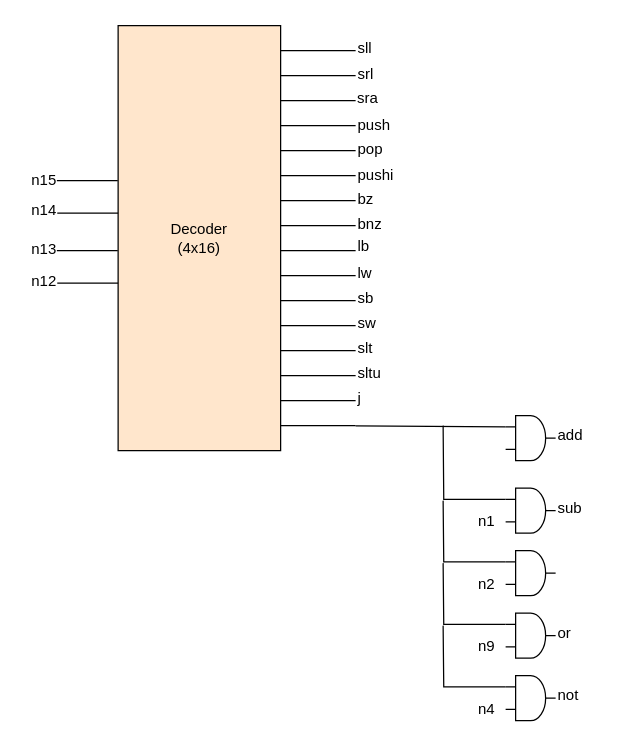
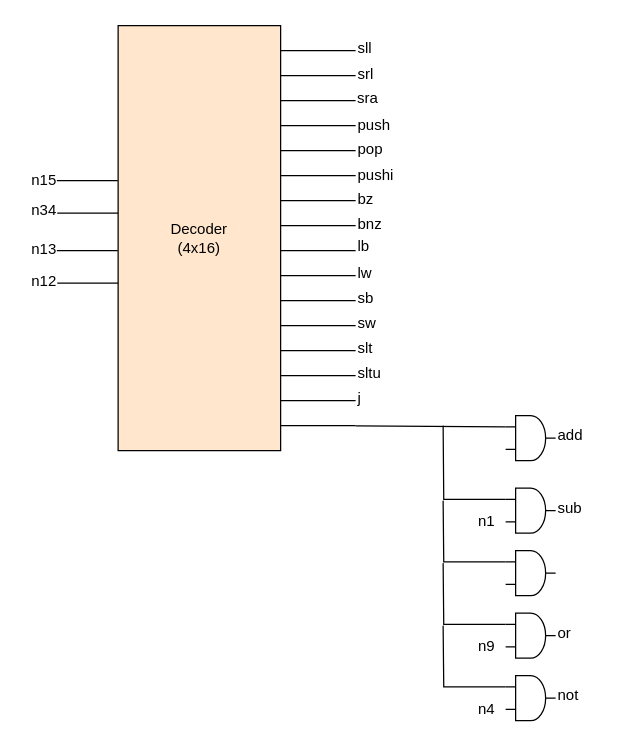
  <mxCell id="0" />
  <mxCell id="1" parent="0" />
  <mxCell id="2" value="Decoder&lt;br&gt;(4x16)" style="rounded=0;whiteSpace=wrap;html=1;fillColor=#ffe6cc;" parent="1" vertex="1"><mxGeometry x="94" y="20" width="130" height="340" as="geometry" /></mxCell>
  <mxCell id="3" value="" style="endArrow=none;html=1;rounded=0;entryX=-0.01;entryY=0.285;entryDx=0;entryDy=0;entryPerimeter=0;" parent="1" edge="1"><mxGeometry width="50" height="50" relative="1" as="geometry"><mxPoint x="45" y="144" as="sourcePoint" /><mxPoint x="93.7" y="144.05" as="targetPoint" /></mxGeometry></mxCell>
  <mxCell id="4" value="" style="endArrow=none;html=1;rounded=0;entryX=-0.01;entryY=0.285;entryDx=0;entryDy=0;entryPerimeter=0;" parent="1" edge="1"><mxGeometry width="50" height="50" relative="1" as="geometry"><mxPoint x="45.3" y="170" as="sourcePoint" /><mxPoint x="94" y="170.05" as="targetPoint" /></mxGeometry></mxCell>
  <mxCell id="5" value="" style="endArrow=none;html=1;rounded=0;entryX=-0.01;entryY=0.285;entryDx=0;entryDy=0;entryPerimeter=0;" parent="1" edge="1"><mxGeometry width="50" height="50" relative="1" as="geometry"><mxPoint x="45" y="200" as="sourcePoint" /><mxPoint x="93.7" y="200.05" as="targetPoint" /></mxGeometry></mxCell>
  <mxCell id="6" value="" style="endArrow=none;html=1;rounded=0;entryX=-0.01;entryY=0.285;entryDx=0;entryDy=0;entryPerimeter=0;" parent="1" edge="1"><mxGeometry width="50" height="50" relative="1" as="geometry"><mxPoint x="45.3" y="226" as="sourcePoint" /><mxPoint x="94" y="226.05" as="targetPoint" /></mxGeometry></mxCell>
  <mxCell id="7" value="" style="endArrow=none;html=1;rounded=0;" parent="1" edge="1"><mxGeometry width="50" height="50" relative="1" as="geometry"><mxPoint x="224" y="40" as="sourcePoint" /><mxPoint x="284" y="40" as="targetPoint" /></mxGeometry></mxCell>
  <mxCell id="8" value="" style="endArrow=none;html=1;rounded=0;" parent="1" edge="1"><mxGeometry width="50" height="50" relative="1" as="geometry"><mxPoint x="224" y="60" as="sourcePoint" /><mxPoint x="284" y="60" as="targetPoint" /></mxGeometry></mxCell>
  <mxCell id="9" value="" style="endArrow=none;html=1;rounded=0;" parent="1" edge="1"><mxGeometry width="50" height="50" relative="1" as="geometry"><mxPoint x="224" y="80" as="sourcePoint" /><mxPoint x="284" y="80" as="targetPoint" /></mxGeometry></mxCell>
  <mxCell id="10" value="" style="endArrow=none;html=1;rounded=0;" parent="1" edge="1"><mxGeometry width="50" height="50" relative="1" as="geometry"><mxPoint x="224" y="100" as="sourcePoint" /><mxPoint x="284" y="100" as="targetPoint" /></mxGeometry></mxCell>
  <mxCell id="11" value="" style="endArrow=none;html=1;rounded=0;" parent="1" edge="1"><mxGeometry width="50" height="50" relative="1" as="geometry"><mxPoint x="224" y="120" as="sourcePoint" /><mxPoint x="284" y="120" as="targetPoint" /></mxGeometry></mxCell>
  <mxCell id="12" value="" style="endArrow=none;html=1;rounded=0;" parent="1" edge="1"><mxGeometry width="50" height="50" relative="1" as="geometry"><mxPoint x="224" y="140" as="sourcePoint" /><mxPoint x="284" y="140" as="targetPoint" /></mxGeometry></mxCell>
  <mxCell id="13" value="" style="endArrow=none;html=1;rounded=0;" parent="1" edge="1"><mxGeometry width="50" height="50" relative="1" as="geometry"><mxPoint x="224" y="160" as="sourcePoint" /><mxPoint x="284" y="160" as="targetPoint" /></mxGeometry></mxCell>
  <mxCell id="14" value="" style="endArrow=none;html=1;rounded=0;" parent="1" edge="1"><mxGeometry width="50" height="50" relative="1" as="geometry"><mxPoint x="224" y="180" as="sourcePoint" /><mxPoint x="284" y="180" as="targetPoint" /></mxGeometry></mxCell>
  <mxCell id="15" value="" style="endArrow=none;html=1;rounded=0;" parent="1" edge="1"><mxGeometry width="50" height="50" relative="1" as="geometry"><mxPoint x="224" y="200" as="sourcePoint" /><mxPoint x="284" y="200" as="targetPoint" /></mxGeometry></mxCell>
  <mxCell id="16" value="" style="endArrow=none;html=1;rounded=0;" parent="1" edge="1"><mxGeometry width="50" height="50" relative="1" as="geometry"><mxPoint x="224" y="220" as="sourcePoint" /><mxPoint x="284" y="220" as="targetPoint" /></mxGeometry></mxCell>
  <mxCell id="17" value="" style="endArrow=none;html=1;rounded=0;" parent="1" edge="1"><mxGeometry width="50" height="50" relative="1" as="geometry"><mxPoint x="224" y="240" as="sourcePoint" /><mxPoint x="284" y="240" as="targetPoint" /></mxGeometry></mxCell>
  <mxCell id="18" value="" style="endArrow=none;html=1;rounded=0;" parent="1" edge="1"><mxGeometry width="50" height="50" relative="1" as="geometry"><mxPoint x="224" y="260" as="sourcePoint" /><mxPoint x="284" y="260" as="targetPoint" /></mxGeometry></mxCell>
  <mxCell id="19" value="" style="endArrow=none;html=1;rounded=0;" parent="1" edge="1"><mxGeometry width="50" height="50" relative="1" as="geometry"><mxPoint x="224" y="280" as="sourcePoint" /><mxPoint x="284" y="280" as="targetPoint" /></mxGeometry></mxCell>
  <mxCell id="20" value="" style="endArrow=none;html=1;rounded=0;" parent="1" edge="1"><mxGeometry width="50" height="50" relative="1" as="geometry"><mxPoint x="224" y="300" as="sourcePoint" /><mxPoint x="284" y="300" as="targetPoint" /></mxGeometry></mxCell>
  <mxCell id="21" value="" style="endArrow=none;html=1;rounded=0;" parent="1" edge="1"><mxGeometry width="50" height="50" relative="1" as="geometry"><mxPoint x="224" y="320" as="sourcePoint" /><mxPoint x="284" y="320" as="targetPoint" /></mxGeometry></mxCell>
  <mxCell id="22" value="" style="endArrow=none;html=1;rounded=0;" parent="1" edge="1"><mxGeometry width="50" height="50" relative="1" as="geometry"><mxPoint x="224" y="340" as="sourcePoint" /><mxPoint x="284" y="340" as="targetPoint" /></mxGeometry></mxCell>
  <mxCell id="23" value="n15" style="text;html=1;strokeColor=none;fillColor=none;align=center;verticalAlign=middle;whiteSpace=wrap;rounded=0;" parent="1" vertex="1"><mxGeometry x="20" y="129" width="30" height="30" as="geometry" /></mxCell>
- <mxCell id="24" value="n14" style="text;html=1;strokeColor=none;fillColor=none;align=center;verticalAlign=middle;whiteSpace=wrap;rounded=0;" parent="1" vertex="1"><mxGeometry x="20" y="148" width="30" height="39" as="geometry" /></mxCell>
+ <mxCell id="24" value="n34" style="text;html=1;strokeColor=none;fillColor=none;align=center;verticalAlign=middle;whiteSpace=wrap;rounded=0;" parent="1" vertex="1"><mxGeometry x="20" y="148" width="30" height="39" as="geometry" /></mxCell>
  <mxCell id="25" value="n13" style="text;html=1;strokeColor=none;fillColor=none;align=center;verticalAlign=middle;whiteSpace=wrap;rounded=0;" parent="1" vertex="1"><mxGeometry x="20" y="184" width="30" height="30" as="geometry" /></mxCell>
  <mxCell id="26" value="n12" style="text;html=1;strokeColor=none;fillColor=none;align=center;verticalAlign=middle;whiteSpace=wrap;rounded=0;" parent="1" vertex="1"><mxGeometry x="20" y="210" width="30" height="30" as="geometry" /></mxCell>
  <mxCell id="27" value="sll" style="text;html=1;strokeColor=none;fillColor=none;align=left;verticalAlign=middle;whiteSpace=wrap;rounded=0;" parent="1" vertex="1"><mxGeometry x="284" y="30" width="20" height="16" as="geometry" /></mxCell>
  <mxCell id="28" value="srl" style="text;html=1;strokeColor=none;fillColor=none;align=left;verticalAlign=middle;whiteSpace=wrap;rounded=0;" parent="1" vertex="1"><mxGeometry x="284" y="51" width="20" height="16" as="geometry" /></mxCell>
  <mxCell id="29" value="sra" style="text;html=1;strokeColor=none;fillColor=none;align=center;verticalAlign=middle;whiteSpace=wrap;rounded=0;" parent="1" vertex="1"><mxGeometry x="284" y="70" width="20" height="16" as="geometry" /></mxCell>
  <mxCell id="30" value="push" style="text;html=1;strokeColor=none;fillColor=none;align=left;verticalAlign=middle;whiteSpace=wrap;rounded=0;" parent="1" vertex="1"><mxGeometry x="284" y="92" width="30" height="16" as="geometry" /></mxCell>
  <mxCell id="31" value="pop" style="text;html=1;strokeColor=none;fillColor=none;align=left;verticalAlign=middle;whiteSpace=wrap;rounded=0;" parent="1" vertex="1"><mxGeometry x="284" y="111" width="30" height="16" as="geometry" /></mxCell>
  <mxCell id="32" value="pushi" style="text;html=1;strokeColor=none;fillColor=none;align=left;verticalAlign=middle;whiteSpace=wrap;rounded=0;" parent="1" vertex="1"><mxGeometry x="284" y="132" width="30" height="16" as="geometry" /></mxCell>
  <mxCell id="33" value="bz" style="text;html=1;strokeColor=none;fillColor=none;align=left;verticalAlign=middle;whiteSpace=wrap;rounded=0;" parent="1" vertex="1"><mxGeometry x="284" y="151" width="30" height="16" as="geometry" /></mxCell>
  <mxCell id="34" value="bnz" style="text;html=1;strokeColor=none;fillColor=none;align=left;verticalAlign=middle;whiteSpace=wrap;rounded=0;" parent="1" vertex="1"><mxGeometry x="284" y="171" width="30" height="16" as="geometry" /></mxCell>
  <mxCell id="35" value="lb" style="text;html=1;strokeColor=none;fillColor=none;align=left;verticalAlign=middle;whiteSpace=wrap;rounded=0;" parent="1" vertex="1"><mxGeometry x="284" y="189" width="30" height="16" as="geometry" /></mxCell>
  <mxCell id="36" value="lw" style="text;html=1;strokeColor=none;fillColor=none;align=left;verticalAlign=middle;whiteSpace=wrap;rounded=0;" parent="1" vertex="1"><mxGeometry x="284" y="210" width="30" height="16" as="geometry" /></mxCell>
  <mxCell id="37" value="sb" style="text;html=1;strokeColor=none;fillColor=none;align=left;verticalAlign=middle;whiteSpace=wrap;rounded=0;" parent="1" vertex="1"><mxGeometry x="284" y="230" width="30" height="16" as="geometry" /></mxCell>
  <mxCell id="38" value="sw" style="text;html=1;strokeColor=none;fillColor=none;align=left;verticalAlign=middle;whiteSpace=wrap;rounded=0;" parent="1" vertex="1"><mxGeometry x="284" y="250" width="30" height="16" as="geometry" /></mxCell>
  <mxCell id="39" value="slt" style="text;html=1;strokeColor=none;fillColor=none;align=left;verticalAlign=middle;whiteSpace=wrap;rounded=0;" parent="1" vertex="1"><mxGeometry x="284" y="270" width="30" height="16" as="geometry" /></mxCell>
  <mxCell id="40" value="sltu" style="text;html=1;strokeColor=none;fillColor=none;align=left;verticalAlign=middle;whiteSpace=wrap;rounded=0;" parent="1" vertex="1"><mxGeometry x="284" y="290" width="30" height="16" as="geometry" /></mxCell>
  <mxCell id="41" value="j" style="text;html=1;strokeColor=none;fillColor=none;align=left;verticalAlign=middle;whiteSpace=wrap;rounded=0;" parent="1" vertex="1"><mxGeometry x="284" y="310" width="30" height="16" as="geometry" /></mxCell>
  <mxCell id="42" style="edgeStyle=orthogonalEdgeStyle;rounded=0;orthogonalLoop=1;jettySize=auto;html=1;exitX=0;exitY=0.25;exitDx=0;exitDy=0;exitPerimeter=0;endArrow=none;endFill=0;" parent="1" source="43" edge="1"><mxGeometry relative="1" as="geometry"><mxPoint x="284" y="340.143" as="targetPoint" /><Array as="points"><mxPoint x="404" y="340" /></Array></mxGeometry></mxCell>
  <mxCell id="43" value="" style="verticalLabelPosition=bottom;shadow=0;dashed=0;align=center;html=1;verticalAlign=top;shape=mxgraph.electrical.logic_gates.logic_gate;operation=and;" parent="1" vertex="1"><mxGeometry x="404" y="332" width="40" height="36" as="geometry" /></mxCell>
  <mxCell id="44" value="add" style="text;html=1;strokeColor=none;fillColor=none;align=left;verticalAlign=middle;whiteSpace=wrap;rounded=0;" parent="1" vertex="1"><mxGeometry x="444" y="340" width="30" height="16" as="geometry" /></mxCell>
  <mxCell id="45" style="edgeStyle=orthogonalEdgeStyle;rounded=0;orthogonalLoop=1;jettySize=auto;html=1;exitX=0;exitY=0.25;exitDx=0;exitDy=0;exitPerimeter=0;endArrow=none;endFill=0;" parent="1" source="46" edge="1"><mxGeometry relative="1" as="geometry"><mxPoint x="354" y="340" as="targetPoint" /></mxGeometry></mxCell>
  <mxCell id="46" value="" style="verticalLabelPosition=bottom;shadow=0;dashed=0;align=center;html=1;verticalAlign=top;shape=mxgraph.electrical.logic_gates.logic_gate;operation=and;" parent="1" vertex="1"><mxGeometry x="404" y="390" width="40" height="36" as="geometry" /></mxCell>
  <mxCell id="47" value="n1" style="text;html=1;strokeColor=none;fillColor=none;align=center;verticalAlign=middle;whiteSpace=wrap;rounded=0;" parent="1" vertex="1"><mxGeometry x="374" y="402" width="30" height="30" as="geometry" /></mxCell>
  <mxCell id="48" value="sub" style="text;html=1;strokeColor=none;fillColor=none;align=left;verticalAlign=middle;whiteSpace=wrap;rounded=0;" parent="1" vertex="1"><mxGeometry x="444" y="398" width="30" height="16" as="geometry" /></mxCell>
  <mxCell id="49" style="edgeStyle=orthogonalEdgeStyle;rounded=0;orthogonalLoop=1;jettySize=auto;html=1;exitX=0;exitY=0.25;exitDx=0;exitDy=0;exitPerimeter=0;endArrow=none;endFill=0;" parent="1" source="50" edge="1"><mxGeometry relative="1" as="geometry"><mxPoint x="354" y="400" as="targetPoint" /></mxGeometry></mxCell>
  <mxCell id="50" value="" style="verticalLabelPosition=bottom;shadow=0;dashed=0;align=center;html=1;verticalAlign=top;shape=mxgraph.electrical.logic_gates.logic_gate;operation=and;" parent="1" vertex="1"><mxGeometry x="404" y="440" width="40" height="36" as="geometry" /></mxCell>
- <mxCell id="51" value="n2" style="text;html=1;strokeColor=none;fillColor=none;align=center;verticalAlign=middle;whiteSpace=wrap;rounded=0;" parent="1" vertex="1"><mxGeometry x="374" y="452" width="30" height="30" as="geometry" /></mxCell>
  <mxCell id="52" style="edgeStyle=orthogonalEdgeStyle;rounded=0;orthogonalLoop=1;jettySize=auto;html=1;exitX=0;exitY=0.25;exitDx=0;exitDy=0;exitPerimeter=0;endArrow=none;endFill=0;" parent="1" source="53" edge="1"><mxGeometry relative="1" as="geometry"><mxPoint x="354" y="450" as="targetPoint" /></mxGeometry></mxCell>
  <mxCell id="53" value="" style="verticalLabelPosition=bottom;shadow=0;dashed=0;align=center;html=1;verticalAlign=top;shape=mxgraph.electrical.logic_gates.logic_gate;operation=and;" parent="1" vertex="1"><mxGeometry x="404" y="490" width="40" height="36" as="geometry" /></mxCell>
  <mxCell id="54" value="n9" style="text;html=1;strokeColor=none;fillColor=none;align=center;verticalAlign=middle;whiteSpace=wrap;rounded=0;" parent="1" vertex="1"><mxGeometry x="374" y="502" width="30" height="30" as="geometry" /></mxCell>
  <mxCell id="55" value="or" style="text;html=1;strokeColor=none;fillColor=none;align=left;verticalAlign=middle;whiteSpace=wrap;rounded=0;" parent="1" vertex="1"><mxGeometry x="444" y="498" width="30" height="16" as="geometry" /></mxCell>
  <mxCell id="56" style="edgeStyle=orthogonalEdgeStyle;rounded=0;orthogonalLoop=1;jettySize=auto;html=1;exitX=0;exitY=0.25;exitDx=0;exitDy=0;exitPerimeter=0;endArrow=none;endFill=0;" parent="1" source="57" edge="1"><mxGeometry relative="1" as="geometry"><mxPoint x="354" y="500" as="targetPoint" /></mxGeometry></mxCell>
  <mxCell id="57" value="" style="verticalLabelPosition=bottom;shadow=0;dashed=0;align=center;html=1;verticalAlign=top;shape=mxgraph.electrical.logic_gates.logic_gate;operation=and;" parent="1" vertex="1"><mxGeometry x="404" y="540" width="40" height="36" as="geometry" /></mxCell>
  <mxCell id="58" value="n4" style="text;html=1;strokeColor=none;fillColor=none;align=center;verticalAlign=middle;whiteSpace=wrap;rounded=0;" parent="1" vertex="1"><mxGeometry x="374" y="552" width="30" height="30" as="geometry" /></mxCell>
  <mxCell id="59" value="not" style="text;html=1;strokeColor=none;fillColor=none;align=left;verticalAlign=middle;whiteSpace=wrap;rounded=0;" parent="1" vertex="1"><mxGeometry x="444" y="548" width="30" height="16" as="geometry" /></mxCell>
